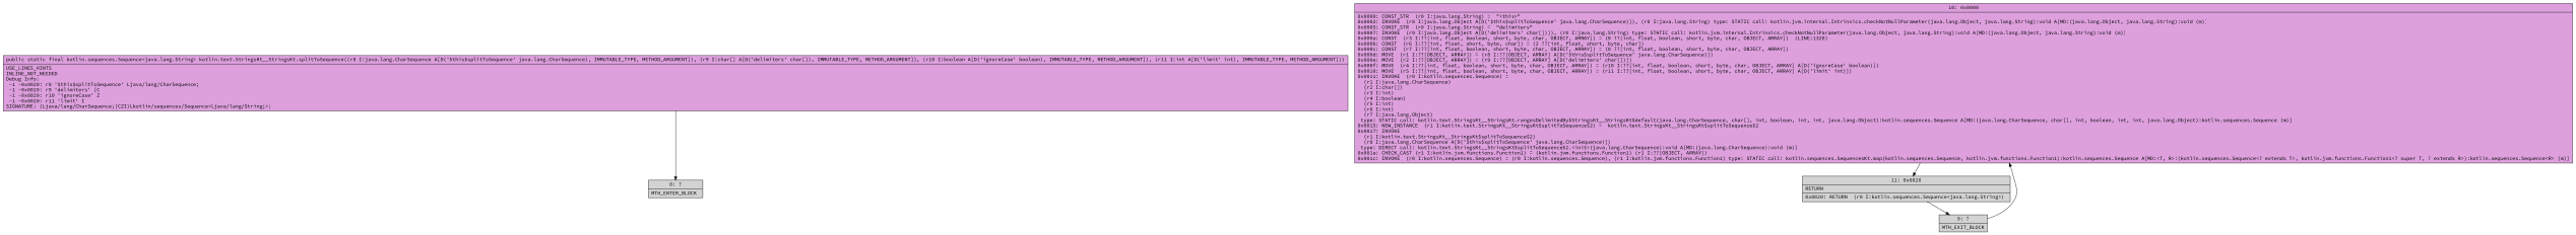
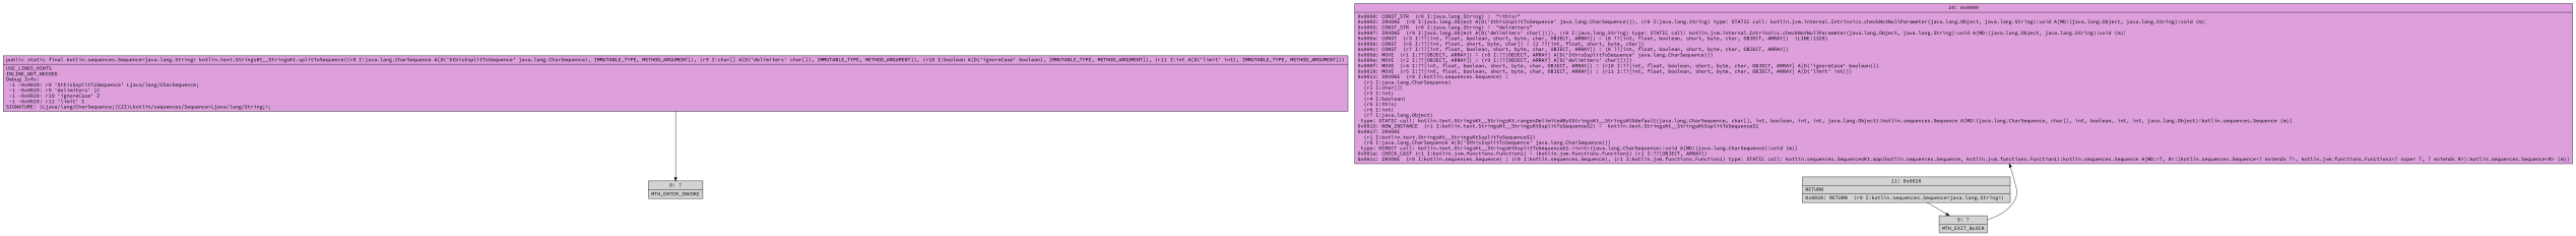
  digraph {
    fontname="Source Code Pro"
    node [fillcolor=lightgrey fontname="Source Code Pro" shape=record style=filled]
    edge [fontname="Source Code Pro"]
-   n1 [label="{8\:\ ?|MTH_ENTER_BLOCK\l}"]
-   n2 [fillcolor=plum label="{10\:\ 0x0000|0x0000: CONST_STR  (r0 I:java.lang.String) =  \"\<this\>\" \l0x0002: INVOKE  (r8 I:java.lang.Object A[D('$this$splitToSequence' java.lang.CharSequence)]), (r0 I:java.lang.String) type: STATIC call: kotlin.jvm.internal.Intrinsics.checkNotNullParameter(java.lang.Object, java.lang.String):void A[MD:(java.lang.Object, java.lang.String):void (m)]\l0x0005: CONST_STR  (r0 I:java.lang.String) =  \"delimiters\" \l0x0007: INVOKE  (r9 I:java.lang.Object A[D('delimiters' char[])]), (r0 I:java.lang.String) type: STATIC call: kotlin.jvm.internal.Intrinsics.checkNotNullParameter(java.lang.Object, java.lang.String):void A[MD:(java.lang.Object, java.lang.String):void (m)]\l0x000a: CONST  (r3 I:??[int, float, boolean, short, byte, char, OBJECT, ARRAY]) = (0 ??[int, float, boolean, short, byte, char, OBJECT, ARRAY])  (LINE:1320)\l0x000b: CONST  (r6 I:??[int, float, short, byte, char]) = (2 ??[int, float, short, byte, char]) \l0x000c: CONST  (r7 I:??[int, float, boolean, short, byte, char, OBJECT, ARRAY]) = (0 ??[int, float, boolean, short, byte, char, OBJECT, ARRAY]) \l0x000d: MOVE  (r1 I:??[OBJECT, ARRAY]) = (r8 I:??[OBJECT, ARRAY] A[D('$this$splitToSequence' java.lang.CharSequence)]) \l0x000e: MOVE  (r2 I:??[OBJECT, ARRAY]) = (r9 I:??[OBJECT, ARRAY] A[D('delimiters' char[])]) \l0x000f: MOVE  (r4 I:??[int, float, boolean, short, byte, char, OBJECT, ARRAY]) = (r10 I:??[int, float, boolean, short, byte, char, OBJECT, ARRAY] A[D('ignoreCase' boolean)]) \l0x0010: MOVE  (r5 I:??[int, float, boolean, short, byte, char, OBJECT, ARRAY]) = (r11 I:??[int, float, boolean, short, byte, char, OBJECT, ARRAY] A[D('limit' int)]) \l0x0011: INVOKE  (r0 I:kotlin.sequences.Sequence) = \l  (r1 I:java.lang.CharSequence)\l  (r2 I:char[])\l  (r3 I:int)\l  (r4 I:boolean)\l  (r5 I:int)\l  (r6 I:int)\l  (r7 I:java.lang.Object)\l type: STATIC call: kotlin.text.StringsKt__StringsKt.rangesDelimitedBy$StringsKt__StringsKt$default(java.lang.CharSequence, char[], int, boolean, int, int, java.lang.Object):kotlin.sequences.Sequence A[MD:(java.lang.CharSequence, char[], int, boolean, int, int, java.lang.Object):kotlin.sequences.Sequence (m)]\l0x0015: NEW_INSTANCE  (r1 I:kotlin.text.StringsKt__StringsKt$splitToSequence$2) =  kotlin.text.StringsKt__StringsKt$splitToSequence$2 \l0x0017: INVOKE  \l  (r1 I:kotlin.text.StringsKt__StringsKt$splitToSequence$2)\l  (r8 I:java.lang.CharSequence A[D('$this$splitToSequence' java.lang.CharSequence)])\l type: DIRECT call: kotlin.text.StringsKt__StringsKt$splitToSequence$2.\<init\>(java.lang.CharSequence):void A[MD:(java.lang.CharSequence):void (m)]\l0x001a: CHECK_CAST (r1 I:kotlin.jvm.functions.Function1) = (kotlin.jvm.functions.Function1) (r1 I:??[OBJECT, ARRAY]) \l0x001c: INVOKE  (r0 I:kotlin.sequences.Sequence) = (r0 I:kotlin.sequences.Sequence), (r1 I:kotlin.jvm.functions.Function1) type: STATIC call: kotlin.sequences.SequencesKt.map(kotlin.sequences.Sequence, kotlin.jvm.functions.Function1):kotlin.sequences.Sequence A[MD:\<T, R\>:(kotlin.sequences.Sequence\<? extends T\>, kotlin.jvm.functions.Function1\<? super T, ? extends R\>):kotlin.sequences.Sequence\<R\> (m)]\l}"]
+   n1 [label="{8\:\ ?|MTH_ENTER_INVOKE\l}"]
+   n2 [fillcolor=plum label="{10\:\ 0x0000|0x0000: CONST_STR  (r0 I:java.lang.String) =  \"\<this\>\" \l0x0002: INVOKE  (r8 I:java.lang.Object A[D('$this$splitToSequence' java.lang.CharSequence)]), (r0 I:java.lang.String) type: STATIC call: kotlin.jvm.internal.Intrinsics.checkNotNullParameter(java.lang.Object, java.lang.String):void A[MD:(java.lang.Object, java.lang.String):void (m)]\l0x0005: CONST_STR  (r0 I:java.lang.String) =  \"delimiters\" \l0x0007: INVOKE  (r9 I:java.lang.Object A[D('delimiters' char[])]), (r0 I:java.lang.String) type: STATIC call: kotlin.jvm.internal.Intrinsics.checkNotNullParameter(java.lang.Object, java.lang.String):void A[MD:(java.lang.Object, java.lang.String):void (m)]\l0x000a: CONST  (r3 I:??[int, float, boolean, short, byte, char, OBJECT, ARRAY]) = (0 ??[int, float, boolean, short, byte, char, OBJECT, ARRAY])  (LINE:1320)\l0x000b: CONST  (r6 I:??[int, float, short, byte, char]) = (2 ??[int, float, short, byte, char]) \l0x000c: CONST  (r7 I:??[int, float, boolean, short, byte, char, OBJECT, ARRAY]) = (0 ??[int, float, boolean, short, byte, char, OBJECT, ARRAY]) \l0x000d: MOVE  (r1 I:??[OBJECT, ARRAY]) = (r8 I:??[OBJECT, ARRAY] A[D('$this$splitToSequence' java.lang.CharSequence)]) \l0x000e: MOVE  (r2 I:??[OBJECT, ARRAY]) = (r9 I:??[OBJECT, ARRAY] A[D('delimiters' char[])]) \l0x000f: MOVE  (r4 I:??[int, float, boolean, short, byte, char, OBJECT, ARRAY]) = (r10 I:??[int, float, boolean, short, byte, char, OBJECT, ARRAY] A[D('ignoreCase' boolean)]) \l0x0010: MOVE  (r5 I:??[int, float, boolean, short, byte, char, OBJECT, ARRAY]) = (r11 I:??[int, float, boolean, short, byte, char, OBJECT, ARRAY] A[D('limit' int)]) \l0x0011: INVOKE  (r0 I:kotlin.sequences.Sequence) = \l  (r1 I:java.lang.CharSequence)\l  (r2 I:char[])\l  (r3 I:int)\l  (r4 I:boolean)\l  (r5 I:this)\l  (r6 I:int)\l  (r7 I:java.lang.Object)\l type: STATIC call: kotlin.text.StringsKt__StringsKt.rangesDelimitedBy$StringsKt__StringsKt$default(java.lang.CharSequence, char[], int, boolean, int, int, java.lang.Object):kotlin.sequences.Sequence A[MD:(java.lang.CharSequence, char[], int, boolean, int, int, java.lang.Object):kotlin.sequences.Sequence (m)]\l0x0015: NEW_INSTANCE  (r1 I:kotlin.text.StringsKt__StringsKt$splitToSequence$2) =  kotlin.text.StringsKt__StringsKt$splitToSequence$2 \l0x0017: INVOKE  \l  (r1 I:kotlin.text.StringsKt__StringsKt$splitToSequence$2)\l  (r8 I:java.lang.CharSequence A[D('$this$splitToSequence' java.lang.CharSequence)])\l type: DIRECT call: kotlin.text.StringsKt__StringsKt$splitToSequence$2.\<init\>(java.lang.CharSequence):void A[MD:(java.lang.CharSequence):void (m)]\l0x001a: CHECK_CAST (r1 I:kotlin.jvm.functions.Function1) = (kotlin.jvm.functions.Function1) (r1 I:??[OBJECT, ARRAY]) \l0x001c: INVOKE  (r0 I:kotlin.sequences.Sequence) = (r0 I:kotlin.sequences.Sequence), (r1 I:kotlin.jvm.functions.Function1) type: STATIC call: kotlin.sequences.SequencesKt.map(kotlin.sequences.Sequence, kotlin.jvm.functions.Function1):kotlin.sequences.Sequence A[MD:\<T, R\>:(kotlin.sequences.Sequence\<? extends T\>, kotlin.jvm.functions.Function1\<? super T, ? extends R\>):kotlin.sequences.Sequence\<R\> (m)]\l}"]
    n3 [label="{11\:\ 0x0020|RETURN\l|0x0020: RETURN  (r0 I:kotlin.sequences.Sequence\<java.lang.String\>) \l}"]
    n4 [label="{9\:\ ?|MTH_EXIT_BLOCK\l}"]
    n5 [fillcolor=plum label="{public static final kotlin.sequences.Sequence\<java.lang.String\> kotlin.text.StringsKt__StringsKt.splitToSequence((r8 I:java.lang.CharSequence A[D('$this$splitToSequence' java.lang.CharSequence), IMMUTABLE_TYPE, METHOD_ARGUMENT]), (r9 I:char[] A[D('delimiters' char[]), IMMUTABLE_TYPE, METHOD_ARGUMENT]), (r10 I:boolean A[D('ignoreCase' boolean), IMMUTABLE_TYPE, METHOD_ARGUMENT]), (r11 I:int A[D('limit' int), IMMUTABLE_TYPE, METHOD_ARGUMENT]))  | USE_LINES_HINTS\lINLINE_NOT_NEEDED\lDebug Info:\l  \-1 \-0x0020: r8 '$this$splitToSequence' Ljava\/lang\/CharSequence;\l  \-1 \-0x0020: r9 'delimiters' [C\l  \-1 \-0x0020: r10 'ignoreCase' Z\l  \-1 \-0x0020: r11 'limit' I\lSIGNATURE: (Ljava\/lang\/CharSequence;[CZI)Lkotlin\/sequences\/Sequence\<Ljava\/lang\/String;\>;\l}"]
-   n2 -> n3
    n3 -> n4
    n4 -> n2
    n5 -> n1
  }
